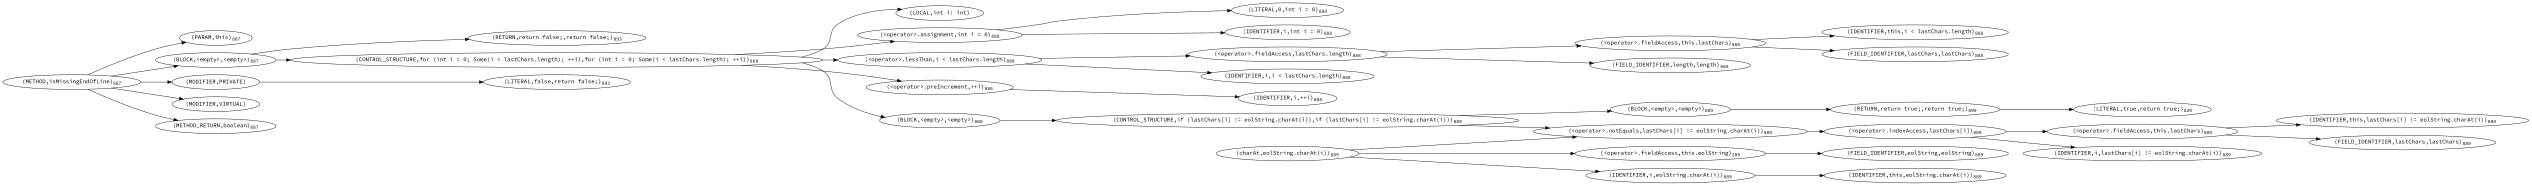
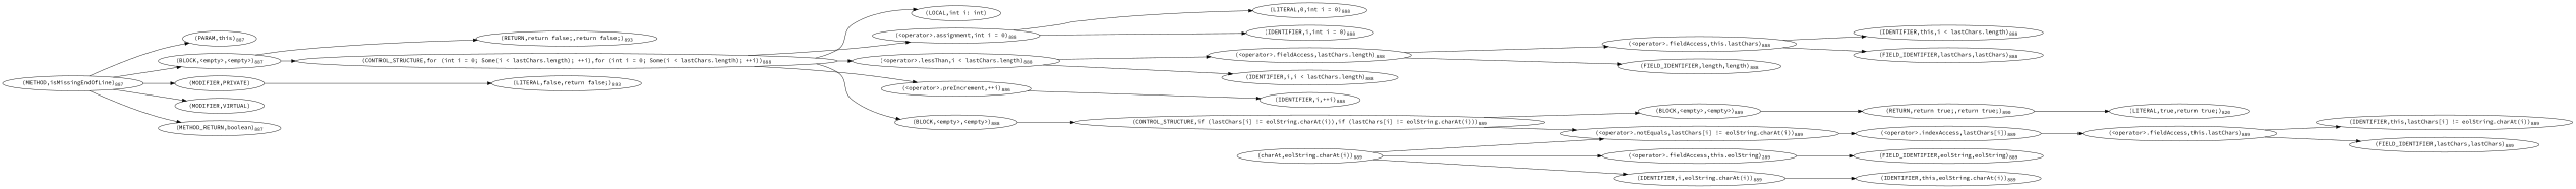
  digraph {
    fontname="Source Code Pro"
    rankdir=LR
    node [fontname="Source Code Pro"]
    edge [fontname="Source Code Pro"]
    n1 [label=<(METHOD,isMissingEndOfLine)<SUB>887</SUB>>]
    n2 [label=<(PARAM,this)<SUB>887</SUB>>]
    n3 [label=<(BLOCK,&lt;empty&gt;,&lt;empty&gt;)<SUB>887</SUB>>]
    n4 [label=<(MODIFIER,PRIVATE)>]
    n5 [label=<(MODIFIER,VIRTUAL)>]
    n6 [label=<(METHOD_RETURN,boolean)<SUB>887</SUB>>]
    n7 [label=<(CONTROL_STRUCTURE,for (int i = 0; Some(i &lt; lastChars.length); ++i),for (int i = 0; Some(i &lt; lastChars.length); ++i))<SUB>888</SUB>>]
    n8 [label=<(RETURN,return false;,return false;)<SUB>893</SUB>>]
    n9 [label=<(LITERAL,false,return false;)<SUB>893</SUB>>]
    n10 [label=<(LOCAL,int i: int)>]
    n11 [label=<(&lt;operator&gt;.assignment,int i = 0)<SUB>888</SUB>>]
    n12 [label=<(&lt;operator&gt;.lessThan,i &lt; lastChars.length)<SUB>888</SUB>>]
    n13 [label=<(&lt;operator&gt;.preIncrement,++i)<SUB>886</SUB>>]
    n14 [label=<(BLOCK,&lt;empty&gt;,&lt;empty&gt;)<SUB>888</SUB>>]
    n15 [label=<(IDENTIFIER,i,int i = 0)<SUB>888</SUB>>]
    n16 [label=<(LITERAL,0,int i = 0)<SUB>888</SUB>>]
    n17 [label=<(IDENTIFIER,i,i &lt; lastChars.length)<SUB>888</SUB>>]
    n18 [label=<(&lt;operator&gt;.fieldAccess,lastChars.length)<SUB>888</SUB>>]
    n19 [label=<(IDENTIFIER,i,++i)<SUB>888</SUB>>]
    n20 [label=<(CONTROL_STRUCTURE,if (lastChars[i] != eolString.charAt(i)),if (lastChars[i] != eolString.charAt(i)))<SUB>889</SUB>>]
    n21 [label=<(&lt;operator&gt;.fieldAccess,this.lastChars)<SUB>888</SUB>>]
    n22 [label=<(FIELD_IDENTIFIER,length,length)<SUB>888</SUB>>]
    n23 [label=<(IDENTIFIER,this,i &lt; lastChars.length)<SUB>888</SUB>>]
    n24 [label=<(FIELD_IDENTIFIER,lastChars,lastChars)<SUB>888</SUB>>]
    n25 [label=<(&lt;operator&gt;.notEquals,lastChars[i] != eolString.charAt(i))<SUB>889</SUB>>]
    n26 [label=<(BLOCK,&lt;empty&gt;,&lt;empty&gt;)<SUB>889</SUB>>]
    n27 [label=<(&lt;operator&gt;.indexAccess,lastChars[i])<SUB>889</SUB>>]
    n28 [label=<(RETURN,return true;,return true;)<SUB>890</SUB>>]
    n29 [label=<(&lt;operator&gt;.fieldAccess,this.lastChars)<SUB>889</SUB>>]
-   n30 [label=<(IDENTIFIER,i,lastChars[i] != eolString.charAt(i))<SUB>889</SUB>>]
    n31 [label=<(charAt,eolString.charAt(i))<SUB>889</SUB>>]
    n32 [label=<(&lt;operator&gt;.fieldAccess,this.eolString)<SUB>289</SUB>>]
    n33 [label=<(IDENTIFIER,i,eolString.charAt(i))<SUB>889</SUB>>]
    n34 [label=<(IDENTIFIER,this,lastChars[i] != eolString.charAt(i))<SUB>889</SUB>>]
    n35 [label=<(FIELD_IDENTIFIER,lastChars,lastChars)<SUB>889</SUB>>]
    n36 [label=<(FIELD_IDENTIFIER,eolString,eolString)<SUB>889</SUB>>]
    n37 [label=<(IDENTIFIER,this,eolString.charAt(i))<SUB>889</SUB>>]
    n38 [label=<(LITERAL,true,return true;)<SUB>820</SUB>>]
    n1 -> n2
    n1 -> n3
    n1 -> n4
    n1 -> n5
    n1 -> n6
    n3 -> n7
    n3 -> n8
    n4 -> n9
    n7 -> n10
    n7 -> n11
    n7 -> n12
    n7 -> n13
    n7 -> n14
    n11 -> n15
    n11 -> n16
    n12 -> n17
    n12 -> n18
    n13 -> n19
    n14 -> n20
    n18 -> n21
    n18 -> n22
    n20 -> n25
    n20 -> n26
    n21 -> n23
    n21 -> n24
    n25 -> n27
    n26 -> n28
    n27 -> n29
-   n27 -> n30
    n28 -> n38
    n29 -> n34
    n29 -> n35
    n31 -> n25
    n31 -> n32
    n31 -> n33
    n32 -> n36
    n33 -> n37
  }
